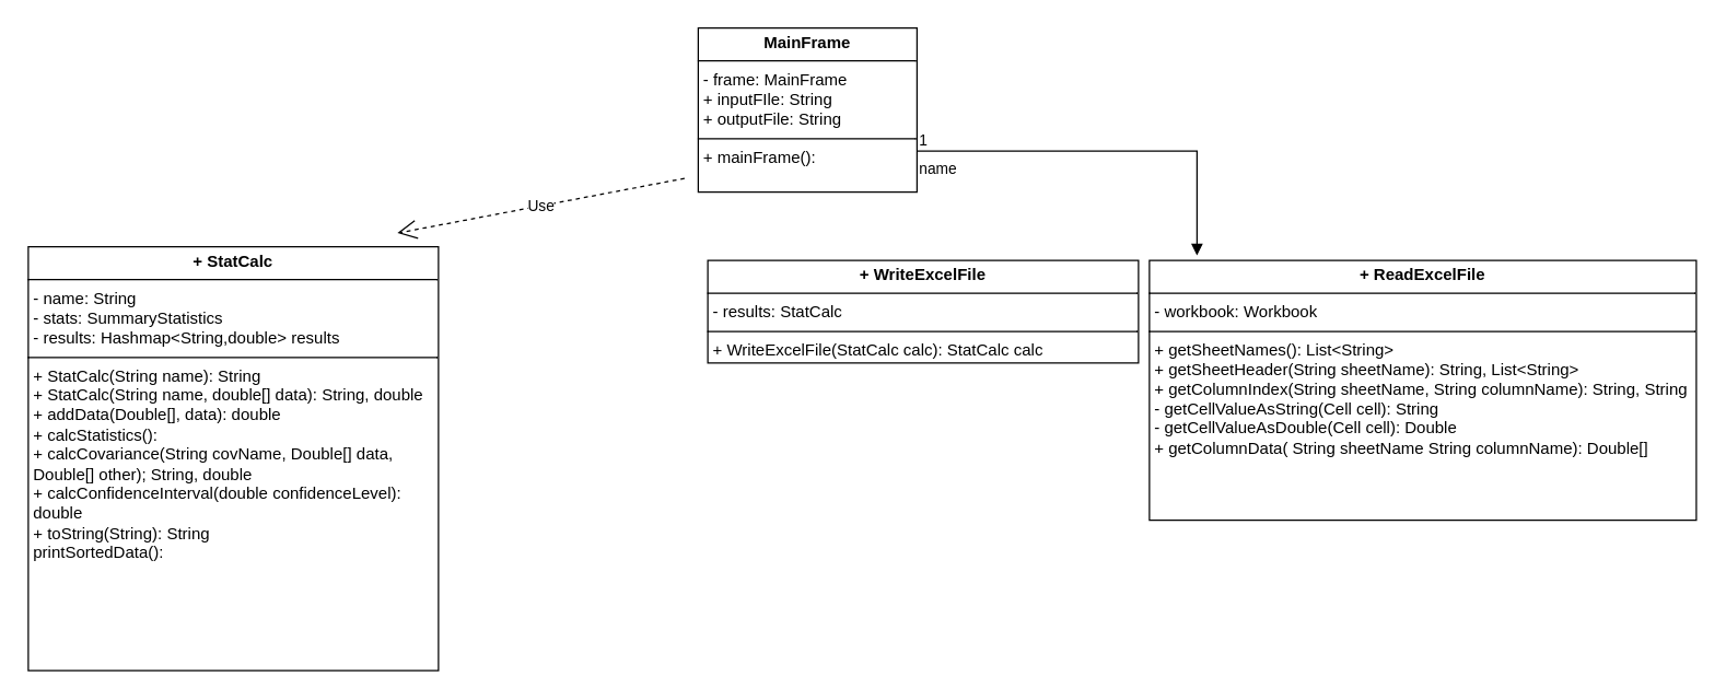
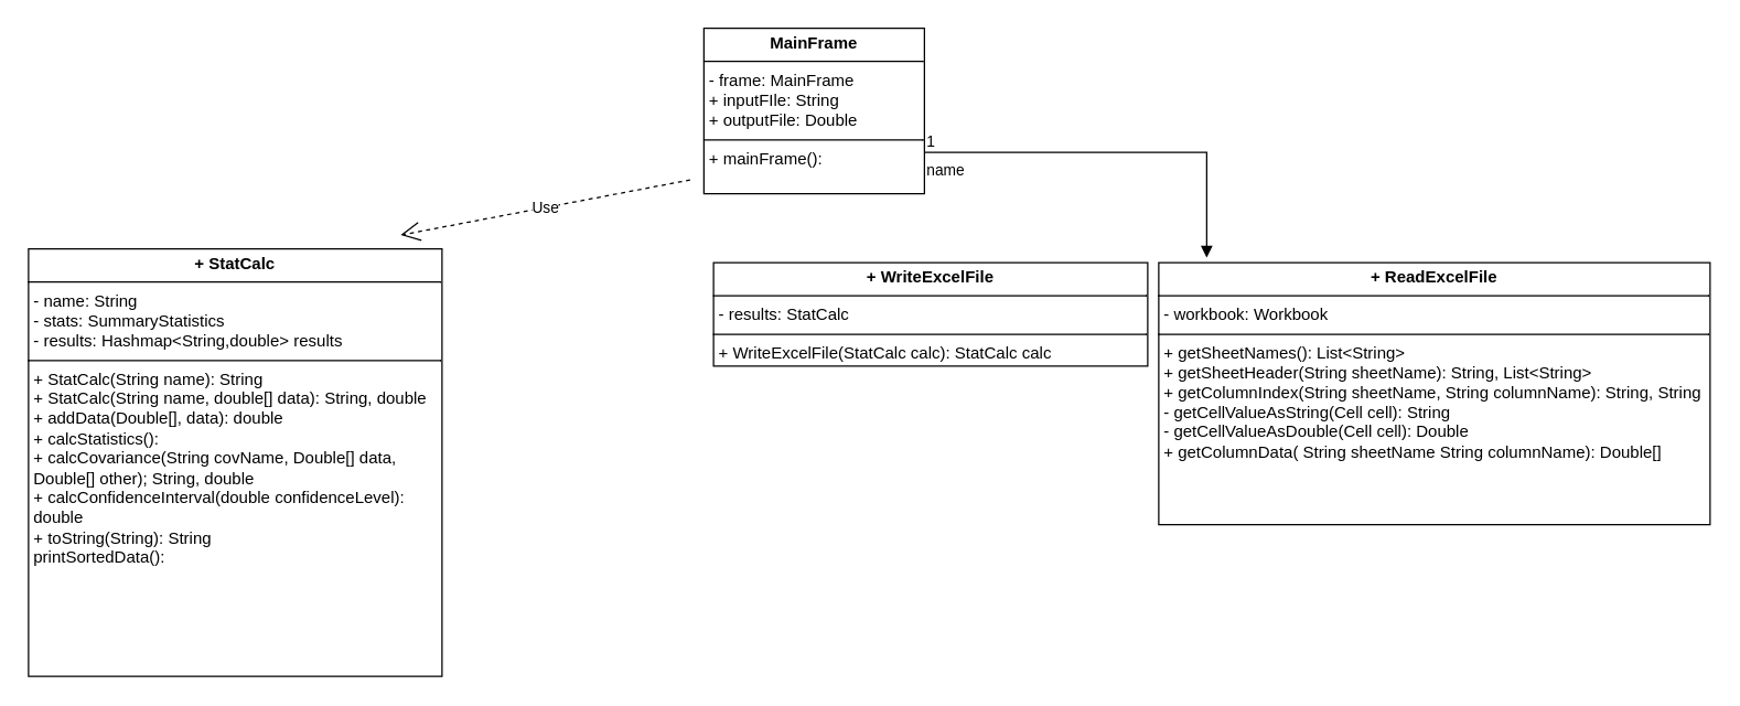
  <mxCell id="0" />
  <mxCell id="1" parent="0" />
  <mxCell id="2" value="&lt;p style=&quot;margin:0px;margin-top:4px;text-align:center;&quot;&gt;&lt;b&gt;+ ReadExcelFile&lt;/b&gt;&lt;/p&gt;&lt;hr size=&quot;1&quot; style=&quot;border-style:solid;&quot;&gt;&lt;p style=&quot;margin:0px;margin-left:4px;&quot;&gt;- workbook: Workbook&lt;/p&gt;&lt;hr size=&quot;1&quot; style=&quot;border-style:solid;&quot;&gt;&lt;p style=&quot;margin:0px;margin-left:4px;&quot;&gt;+ getSheetNames(): List&amp;lt;String&amp;gt;&lt;/p&gt;&lt;p style=&quot;margin:0px;margin-left:4px;&quot;&gt;+ getSheetHeader(String sheetName): String, List&amp;lt;String&amp;gt;&lt;/p&gt;&lt;p style=&quot;margin:0px;margin-left:4px;&quot;&gt;+ getColumnIndex(String&amp;nbsp;&lt;span style=&quot;background-color: transparent; color: light-dark(rgb(0, 0, 0), rgb(255, 255, 255));&quot;&gt;sheetName, String columnName&lt;/span&gt;&lt;span style=&quot;background-color: transparent; color: light-dark(rgb(0, 0, 0), rgb(255, 255, 255));&quot;&gt;): String, String&lt;/span&gt;&lt;/p&gt;&lt;p style=&quot;margin:0px;margin-left:4px;&quot;&gt;- getCellValueAsString(Cell cell): String&lt;/p&gt;&lt;p style=&quot;margin:0px;margin-left:4px;&quot;&gt;- getCellValueAsDouble(Cell cell): Double&lt;/p&gt;&lt;p style=&quot;margin:0px;margin-left:4px;&quot;&gt;+ getColumnData( String sheetName String columnName): Double[]&lt;/p&gt;&lt;p style=&quot;margin:0px;margin-left:4px;&quot;&gt;&lt;br&gt;&lt;/p&gt;" style="verticalAlign=top;align=left;overflow=fill;html=1;whiteSpace=wrap;" vertex="1" parent="1"><mxGeometry x="840" y="190" width="400" height="190" as="geometry" /></mxCell>
  <mxCell id="3" value="&lt;p style=&quot;margin:0px;margin-top:4px;text-align:center;&quot;&gt;&lt;b&gt;+ StatCalc&lt;/b&gt;&lt;/p&gt;&lt;hr size=&quot;1&quot; style=&quot;border-style:solid;&quot;&gt;&lt;p style=&quot;margin:0px;margin-left:4px;&quot;&gt;- name: String&lt;/p&gt;&lt;p style=&quot;margin:0px;margin-left:4px;&quot;&gt;- stats: SummaryStatistics&lt;/p&gt;&lt;p style=&quot;margin:0px;margin-left:4px;&quot;&gt;- results: Hashmap&amp;lt;String,double&amp;gt; results&lt;/p&gt;&lt;hr size=&quot;1&quot; style=&quot;border-style:solid;&quot;&gt;&lt;p style=&quot;margin:0px;margin-left:4px;&quot;&gt;+ StatCalc(String name): String&lt;/p&gt;&lt;p style=&quot;margin:0px;margin-left:4px;&quot;&gt;+ StatCalc(String name, double[] data): String, double&lt;/p&gt;&lt;p style=&quot;margin:0px;margin-left:4px;&quot;&gt;+ addData(Double[], data): double&lt;/p&gt;&lt;p style=&quot;margin:0px;margin-left:4px;&quot;&gt;+ calcStatistics():&lt;/p&gt;&lt;p style=&quot;margin:0px;margin-left:4px;&quot;&gt;+ calcCovariance(String covName, Double[] data, Double[] other); String, double&lt;/p&gt;&lt;p style=&quot;margin:0px;margin-left:4px;&quot;&gt;+ calcConfidenceInterval(double confidenceLevel): double&lt;/p&gt;&lt;p style=&quot;margin:0px;margin-left:4px;&quot;&gt;+ toString(String): String&lt;/p&gt;&lt;p style=&quot;margin:0px;margin-left:4px;&quot;&gt;printSortedData():&lt;/p&gt;" style="verticalAlign=top;align=left;overflow=fill;html=1;whiteSpace=wrap;" vertex="1" parent="1"><mxGeometry x="20" y="180" width="300" height="310" as="geometry" /></mxCell>
  <mxCell id="4" value="&lt;p style=&quot;margin:0px;margin-top:4px;text-align:center;&quot;&gt;&lt;b&gt;+ WriteExcelFile&lt;/b&gt;&lt;/p&gt;&lt;hr size=&quot;1&quot; style=&quot;border-style:solid;&quot;&gt;&lt;p style=&quot;margin:0px;margin-left:4px;&quot;&gt;- results: StatCalc&lt;/p&gt;&lt;hr size=&quot;1&quot; style=&quot;border-style:solid;&quot;&gt;&lt;p style=&quot;margin:0px;margin-left:4px;&quot;&gt;+ WriteExcelFile(StatCalc calc): StatCalc calc&lt;/p&gt;" style="verticalAlign=top;align=left;overflow=fill;html=1;whiteSpace=wrap;" vertex="1" parent="1"><mxGeometry x="517" y="190" width="315" height="75" as="geometry" /></mxCell>
- <mxCell id="5" value="&lt;p style=&quot;margin:0px;margin-top:4px;text-align:center;&quot;&gt;&lt;b&gt;MainFrame&lt;/b&gt;&lt;/p&gt;&lt;hr size=&quot;1&quot; style=&quot;border-style:solid;&quot;&gt;&lt;p style=&quot;margin:0px;margin-left:4px;&quot;&gt;- frame: MainFrame&lt;/p&gt;&lt;p style=&quot;margin:0px;margin-left:4px;&quot;&gt;+ inputFIle: String&lt;/p&gt;&lt;p style=&quot;margin:0px;margin-left:4px;&quot;&gt;+ outputFile: String&lt;/p&gt;&lt;hr size=&quot;1&quot; style=&quot;border-style:solid;&quot;&gt;&lt;p style=&quot;margin:0px;margin-left:4px;&quot;&gt;+ mainFrame():&lt;/p&gt;" style="verticalAlign=top;align=left;overflow=fill;html=1;whiteSpace=wrap;" vertex="1" parent="1"><mxGeometry x="510" y="20" width="160" height="120" as="geometry" /></mxCell>
+ <mxCell id="5" value="&lt;p style=&quot;margin:0px;margin-top:4px;text-align:center;&quot;&gt;&lt;b&gt;MainFrame&lt;/b&gt;&lt;/p&gt;&lt;hr size=&quot;1&quot; style=&quot;border-style:solid;&quot;&gt;&lt;p style=&quot;margin:0px;margin-left:4px;&quot;&gt;- frame: MainFrame&lt;/p&gt;&lt;p style=&quot;margin:0px;margin-left:4px;&quot;&gt;+ inputFIle: String&lt;/p&gt;&lt;p style=&quot;margin:0px;margin-left:4px;&quot;&gt;+ outputFile: Double&lt;/p&gt;&lt;hr size=&quot;1&quot; style=&quot;border-style:solid;&quot;&gt;&lt;p style=&quot;margin:0px;margin-left:4px;&quot;&gt;+ mainFrame():&lt;/p&gt;" style="verticalAlign=top;align=left;overflow=fill;html=1;whiteSpace=wrap;" vertex="1" parent="1"><mxGeometry x="510" y="20" width="160" height="120" as="geometry" /></mxCell>
  <mxCell id="6" value="Use" style="endArrow=open;endSize=12;dashed=1;html=1;rounded=0;" edge="1" parent="1"><mxGeometry width="160" relative="1" as="geometry"><mxPoint x="500" y="130" as="sourcePoint" /><mxPoint x="290" y="170" as="targetPoint" /></mxGeometry></mxCell>
  <mxCell id="7" value="name" style="endArrow=block;endFill=1;html=1;edgeStyle=orthogonalEdgeStyle;align=left;verticalAlign=top;rounded=0;exitX=1;exitY=0.75;exitDx=0;exitDy=0;entryX=0.087;entryY=-0.019;entryDx=0;entryDy=0;entryPerimeter=0;" edge="1" parent="1" source="5" target="2"><mxGeometry x="-1" relative="1" as="geometry"><mxPoint x="490" y="490" as="sourcePoint" /><mxPoint x="650" y="490" as="targetPoint" /></mxGeometry></mxCell>
  <mxCell id="8" value="1" style="edgeLabel;resizable=0;html=1;align=left;verticalAlign=bottom;" connectable="0" vertex="1" parent="7"><mxGeometry x="-1" relative="1" as="geometry" /></mxCell>
